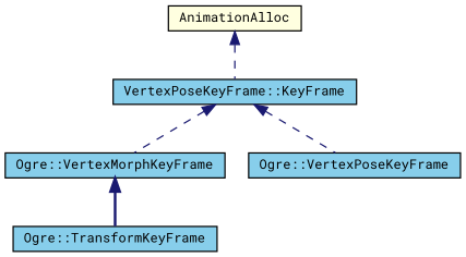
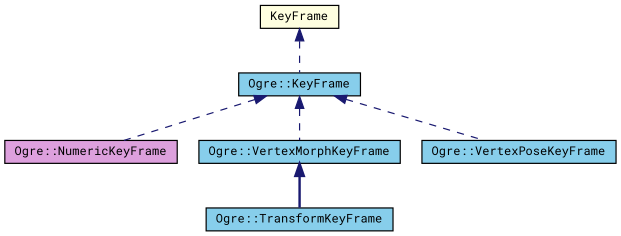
  digraph {
    fontname="Roboto Mono"
    rankdir=TB
    node [color=black fillcolor=skyblue fontname="Roboto Mono" fontsize=10 shape=record style=filled]
    edge [color=midnightblue dir=back fontname="Roboto Mono" fontsize=10 labelfontname=Helvetica labelfontsize=10 style=dashed]
-   n1 [fontcolor=black height=0.2 label="VertexPoseKeyFrame::KeyFrame" width=0.4]
+   n1 [fontcolor=black height=0.2 label="Ogre::KeyFrame" width=0.4]
+   n2 [fillcolor=plum height=0.2 label="Ogre::NumericKeyFrame" width=0.4]
    n3 [height=0.2 label="Ogre::VertexMorphKeyFrame" width=0.4]
    n4 [height=0.2 label="Ogre::VertexPoseKeyFrame" width=0.4]
    n5 [height=0.2 label="Ogre::TransformKeyFrame" width=0.4]
-   n6 [fillcolor=lightyellow height=0.2 label=AnimationAlloc width=0.4]
+   n6 [fillcolor=lightyellow height=0.2 label=KeyFrame width=0.4]
+   n1 -> n2
    n1 -> n3
    n1 -> n4
    n3 -> n5 [style=bold]
    n6 -> n1
  }
